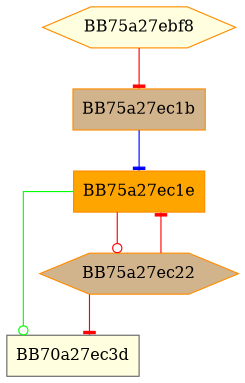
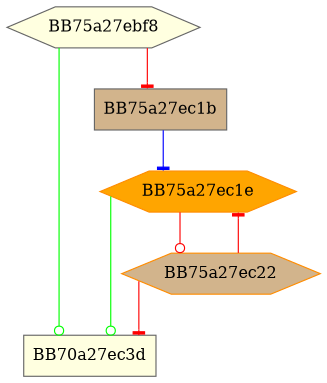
  digraph {
    splines=ortho
    node [color=gray40 fillcolor=lightyellow shape=box style=filled]
    edge [arrowhead=tee color=red]
-   BB75a27ebf8 [color=darkorange shape=hexagon]
+   BB75a27ebf8 [shape=hexagon]
    n2 [label=BB70a27ec3d]
-   BB75a27ec1b [color=darkorange fillcolor=tan]
-   BB75a27ec1e [color=darkorange fillcolor=orange]
+   BB75a27ec1b [fillcolor=tan]
+   BB75a27ec1e [color=darkorange fillcolor=orange shape=hexagon]
    BB75a27ec22 [color=darkorange fillcolor=tan shape=hexagon]
+   BB75a27ebf8 -> n2 [arrowhead=odot color=green]
    BB75a27ebf8 -> BB75a27ec1b
    BB75a27ec1b -> BB75a27ec1e [color=blue]
    BB75a27ec1e -> n2 [arrowhead=odot color=green]
    BB75a27ec1e -> BB75a27ec22 [arrowhead=odot]
    BB75a27ec22 -> n2
    BB75a27ec22 -> BB75a27ec1e
  }
